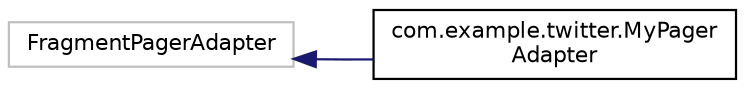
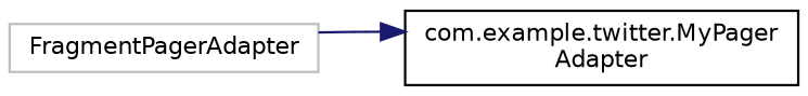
  digraph {
    rankdir=LR
    node [fillcolor=white fontname=Helvetica fontsize=10 shape=record style=filled]
    n1 [color=grey75 height=0.2 label=FragmentPagerAdapter width=0.4]
    n2 [color=black height=0.2 label="com.example.twitter.MyPager\lAdapter" width=0.4]
-   n1 -> n2 [color=midnightblue dir=back fontname=Helvetica fontsize=10 labelfontname=Helvetica labelfontsize=10 style=solid]
+   n2 -> n1 [color=midnightblue dir=back fontname=Helvetica fontsize=10 labelfontname=Helvetica labelfontsize=10 style=solid]
  }
